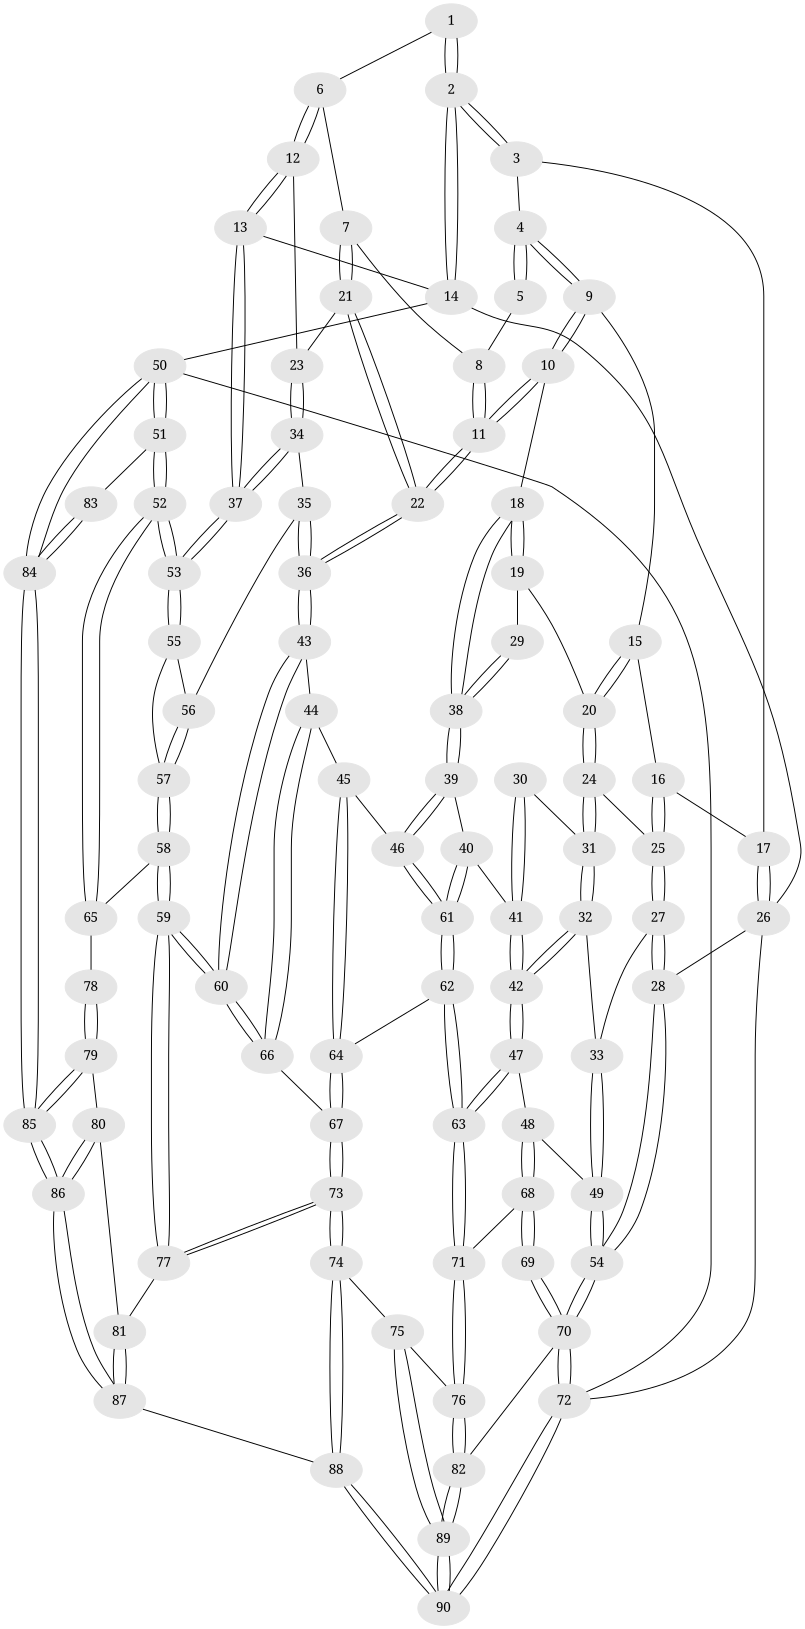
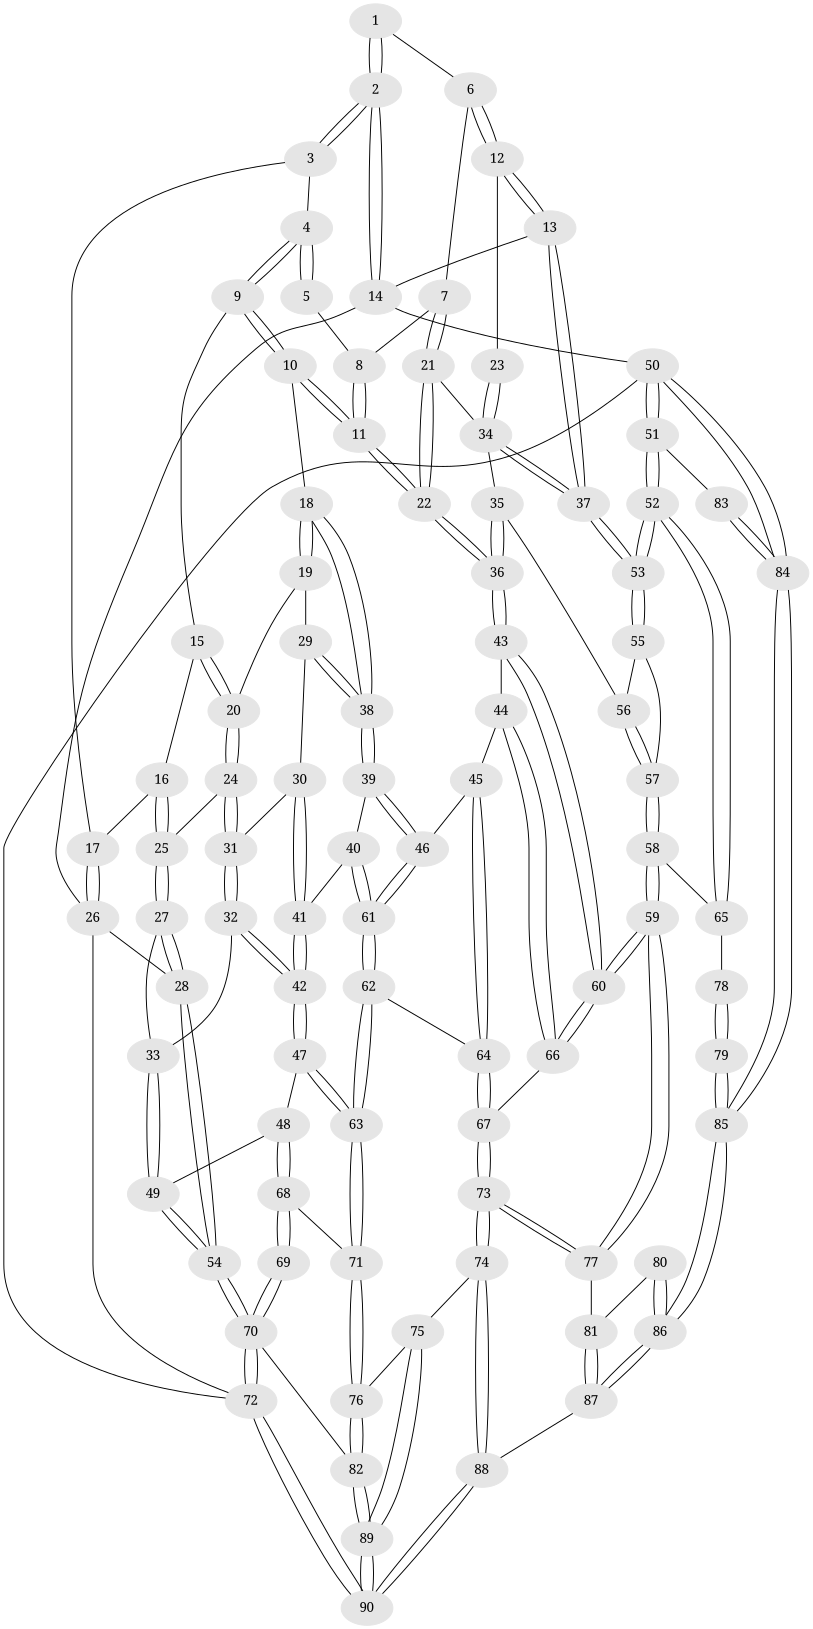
  graph {
    fontname="Noto Serif"
    node [color=gray90 fontname="Noto Serif" style=filled]
    edge [fontname="Noto Serif"]
    1
    2
    6
    3
    14
    7
    12
    4
    17
    26
    50
    5
    9
    8
    10
    15
    11
    21
    13
    23
    22
    18
    16
    20
    19
    38
    36
    37
    34
    53
    28
    72
    51
    84
    25
    24
    27
    29
    39
    30
    31
    43
    35
    32
    33
    54
    90
    49
    70
    41
    42
    47
    56
    57
    44
    60
    55
    40
    46
    61
    62
    48
    63
    45
    66
    64
    67
    68
    71
    69
    52
    83
    85
    65
    78
    82
    58
    59
    77
    81
    76
    73
    79
    74
    89
    75
    88
    87
    80
    86
    1 -- 2
    1 -- 2
    1 -- 6
    2 -- 3
    2 -- 3
    2 -- 14
    2 -- 14
    6 -- 7
    6 -- 12
    6 -- 12
    3 -- 4
    3 -- 17
    14 -- 26
    14 -- 50
    7 -- 8
    7 -- 21
    7 -- 21
    12 -- 13
    12 -- 13
    12 -- 23
    4 -- 5
    4 -- 5
    4 -- 9
    4 -- 9
    17 -- 26
    17 -- 26
    26 -- 28
    26 -- 72
    50 -- 72
    50 -- 51
    50 -- 51
    50 -- 84
    50 -- 84
    5 -- 8
    9 -- 10
    9 -- 10
    9 -- 15
    8 -- 11
    8 -- 11
    10 -- 11
    10 -- 11
    10 -- 18
    15 -- 16
    15 -- 20
    15 -- 20
    11 -- 22
    11 -- 22
-   21 -- 23
+   21 -- 34
    21 -- 22
    21 -- 22
    13 -- 14
    13 -- 37
    13 -- 37
    23 -- 34
    23 -- 34
    22 -- 36
    22 -- 36
    18 -- 19
    18 -- 19
    18 -- 38
    18 -- 38
    16 -- 17
    16 -- 25
    16 -- 25
    20 -- 24
    20 -- 24
    19 -- 20
    19 -- 29
    38 -- 39
    38 -- 39
    36 -- 43
    36 -- 43
    37 -- 53
    37 -- 53
    34 -- 37
    34 -- 37
    34 -- 35
    53 -- 55
    53 -- 55
    28 -- 54
    28 -- 54
    72 -- 90
    72 -- 90
    51 -- 52
    51 -- 52
    51 -- 83
    84 -- 85
    84 -- 85
    25 -- 27
    25 -- 27
    24 -- 25
    24 -- 31
    24 -- 31
    27 -- 28
    27 -- 28
    27 -- 33
    29 -- 38
    29 -- 38
+   29 -- 30
    39 -- 40
    39 -- 46
    39 -- 46
    30 -- 31
    30 -- 41
    30 -- 41
    31 -- 32
    31 -- 32
    43 -- 44
    43 -- 60
    43 -- 60
    35 -- 36
    35 -- 36
    35 -- 56
    32 -- 33
    32 -- 42
    32 -- 42
    33 -- 49
    33 -- 49
    54 -- 70
    54 -- 70
    49 -- 54
    49 -- 54
    70 -- 72
    70 -- 72
    70 -- 82
    41 -- 42
    41 -- 42
    42 -- 47
    42 -- 47
    47 -- 48
    47 -- 63
    47 -- 63
    56 -- 57
    56 -- 57
    57 -- 58
    57 -- 58
    44 -- 45
    44 -- 66
    44 -- 66
    60 -- 66
    60 -- 66
    55 -- 56
    55 -- 57
    40 -- 41
    40 -- 61
    40 -- 61
    46 -- 61
    46 -- 61
    61 -- 62
    61 -- 62
    62 -- 63
    62 -- 63
    62 -- 64
    48 -- 49
    48 -- 68
    48 -- 68
    63 -- 71
    63 -- 71
    45 -- 46
    45 -- 64
    45 -- 64
    66 -- 67
    64 -- 67
    64 -- 67
    67 -- 73
    67 -- 73
    68 -- 71
    68 -- 69
    68 -- 69
    71 -- 76
    71 -- 76
    69 -- 70
    69 -- 70
    52 -- 53
    52 -- 53
    52 -- 65
    52 -- 65
    83 -- 84
    83 -- 84
    85 -- 86
    85 -- 86
    65 -- 78
    78 -- 79
    78 -- 79
    82 -- 89
    82 -- 89
    58 -- 65
    58 -- 59
    58 -- 59
    59 -- 60
    59 -- 60
    59 -- 77
    59 -- 77
    77 -- 81
    81 -- 87
    81 -- 87
    76 -- 82
    76 -- 82
    73 -- 77
    73 -- 77
    73 -- 74
    73 -- 74
    79 -- 85
    79 -- 85
-   79 -- 80
    74 -- 75
    74 -- 88
    74 -- 88
    89 -- 90
    89 -- 90
    75 -- 76
    75 -- 89
    75 -- 89
    88 -- 90
    88 -- 90
    87 -- 88
    80 -- 81
    80 -- 86
    80 -- 86
    86 -- 87
    86 -- 87
  }
